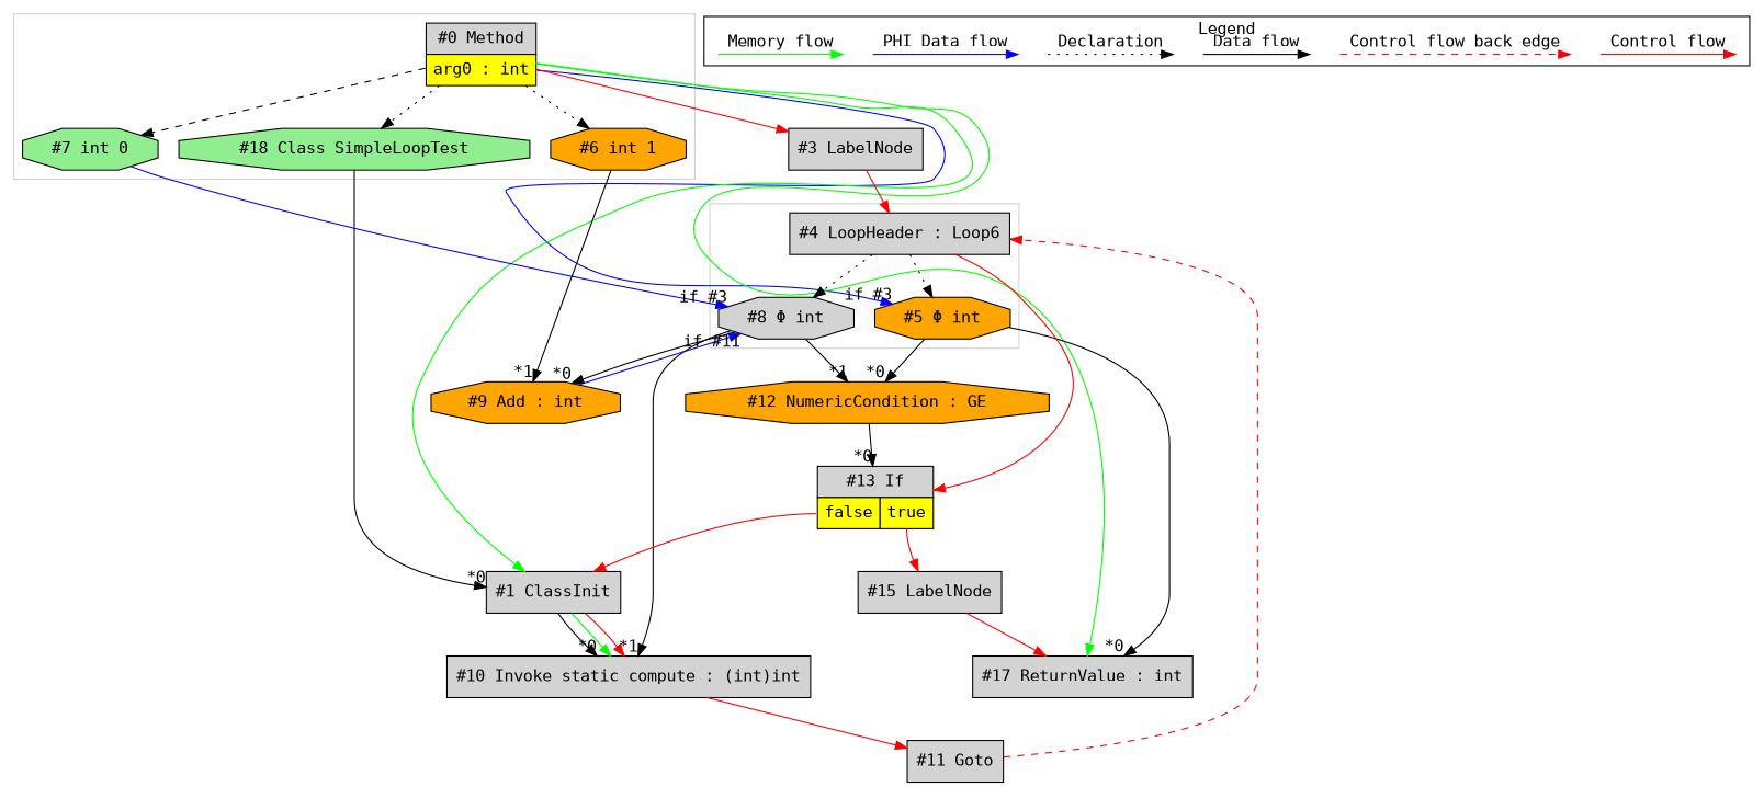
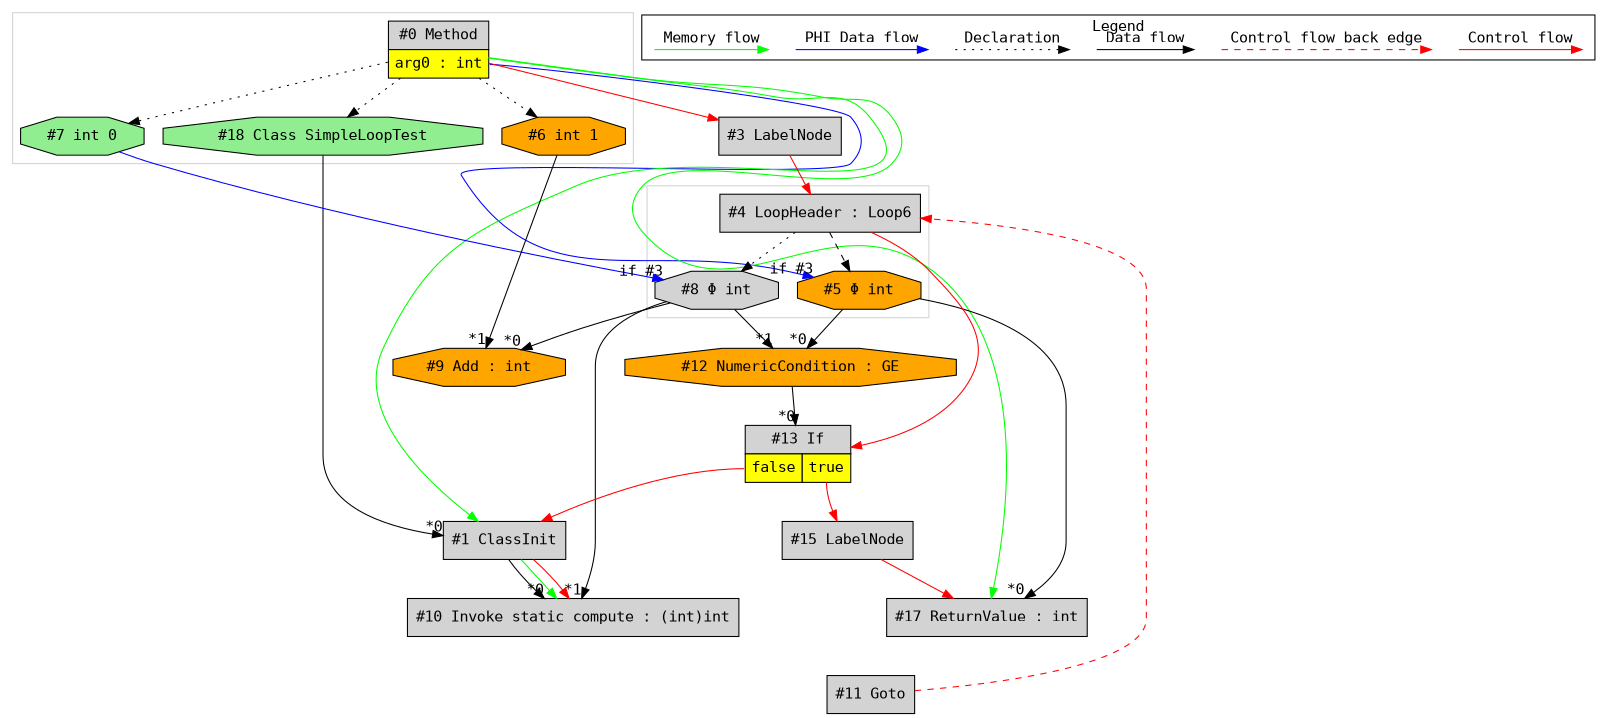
  digraph {
    fontname="DejaVu Sans Mono"
    node [fontname="DejaVu Sans Mono" shape=point style=filled]
    edge [fontname="DejaVu Sans Mono" labeldistance=2]
    n1 [fillcolor=lightgrey label=<<table border="0" cellborder="1" cellspacing="0" cellpadding="5"><tr><td colspan="1">#0 Method</td></tr><tr><td port="prj2" bgcolor="yellow">arg0 : int</td></tr></table>> margin=0 shape=none]
    n2 [fillcolor=lightgreen label="#18 Class SimpleLoopTest" shape=octagon]
    n3 [fillcolor=lightgreen label="#7 int 0" shape=octagon]
    n4 [fillcolor=orange label="#6 int 1" shape=octagon]
    n5 [fillcolor=orange label="#5 Φ int" shape=octagon]
    n6 [fillcolor=lightgrey label="#4 LoopHeader : Loop6" shape=box]
    n7 [fillcolor=lightgrey label="#8 Φ int" shape=octagon]
    c0 [style=invis]
    c1 [style=invis]
    c2 [style=invis]
    c3 [style=invis]
    d0 [style=invis]
    d1 [style=invis]
    d2 [style=invis]
    d3 [style=invis]
    d4 [style=invis]
    d5 [style=invis]
    d6 [style=invis]
    d7 [style=invis]
    n20 [fillcolor=lightgrey label="#3 LabelNode" shape=box]
    n21 [fillcolor=lightgrey label="#1 ClassInit" shape=box]
    n22 [fillcolor=lightgrey label="#17 ReturnValue : int" shape=box]
    n23 [fillcolor=orange label="#9 Add : int" shape=octagon]
    n24 [fillcolor=orange label="#12 NumericCondition : GE" shape=octagon]
    n25 [fillcolor=lightgrey label=<<table border="0" cellborder="1" cellspacing="0" cellpadding="5"><tr><td colspan="2">#13 If</td></tr><tr><td port="prj16" bgcolor="yellow">false</td><td port="prj14" bgcolor="yellow">true</td></tr></table>> margin=0 shape=none]
    n26 [fillcolor=lightgrey label="#10 Invoke static compute : (int)int" shape=box]
    n27 [fillcolor=lightgrey label="#15 LabelNode" shape=box]
    n28 [fillcolor=lightgrey label="#11 Goto" shape=box]
    subgraph cluster_1 {
      color=lightgray
      n1
      n2
      n3
      n4
    }
    subgraph cluster_2 {
      color=lightgray
      n5
      n6
      n7
    }
    subgraph cluster_3 {
      label=Legend
      subgraph sub_4 {
        label=Legend
        rank=same
        c0
        c1
        c2
        c3
        d0
        d1
        d2
        d3
        d4
        d5
        d6
        d7
      }
    }
    n1 -> n2 [style=dotted labeldistance=""]
-   n1 -> n3 [style=dashed labeldistance=""]
+   n1 -> n3 [style=dotted labeldistance=""]
    n1 -> n4 [style=dotted labeldistance=""]
    n1 -> n5 [color=blue constraint=false headlabel="if #3" tailport=prj2]
    n1 -> n20 [color=red fontcolor=red]
    n1 -> n21 [color=green constraint=false]
    n1 -> n22 [color=green constraint=false]
    n2 -> n21 [headlabel="*0"]
    n3 -> n7 [color=blue constraint=false headlabel="if #3"]
    n4 -> n23 [headlabel="*1"]
    n5 -> n22 [headlabel="*0"]
    n5 -> n24 [headlabel="*0"]
-   n6 -> n5 [style=dotted labeldistance=""]
+   n6 -> n5 [style=dashed labeldistance=""]
    n6 -> n7 [style=dotted labeldistance=""]
    n6 -> n25 [color=red fontcolor=red]
    n7 -> n23 [headlabel="*0"]
    n7 -> n24 [headlabel="*1"]
    n7 -> n26 [headlabel="*1"]
    c0 -> c1 [color=red label="Control flow" style=solid labeldistance=""]
    c2 -> c3 [color=red label="Control flow back edge" style=dashed labeldistance=""]
    d0 -> d1 [label="Data flow" labeldistance=""]
    d2 -> d3 [label=Declaration style=dotted labeldistance=""]
    d4 -> d5 [color=blue label="PHI Data flow" labeldistance=""]
    d6 -> d7 [color=green label="Memory flow" labeldistance=""]
    n20 -> n6 [color=red fontcolor=red]
    n21 -> n26 [headlabel="*0"]
    n21 -> n26 [color=green constraint=false]
    n21 -> n26 [color=red fontcolor=red]
-   n23 -> n7 [color=blue constraint=false headlabel="if #11"]
    n24 -> n25 [headlabel="*0"]
    n25 -> n21 [color=red fontcolor=red tailport=prj16]
    n25 -> n27 [color=red fontcolor=red tailport=prj14]
-   n26 -> n28 [color=red fontcolor=red]
    n27 -> n22 [color=red fontcolor=red]
    n28 -> n6 [color=red fontcolor=red style=dashed]
  }
